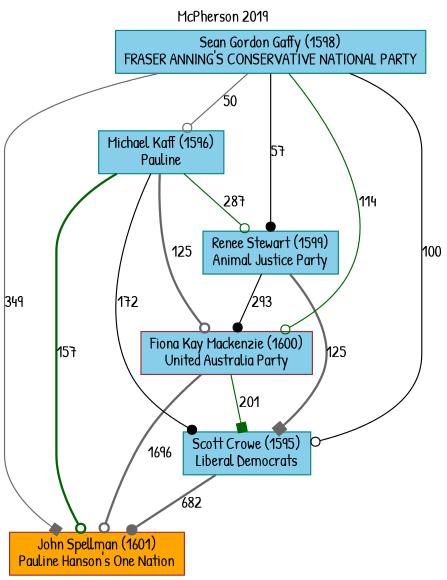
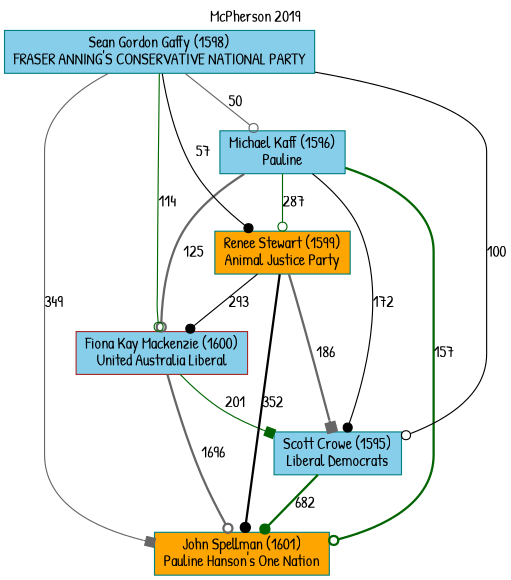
  digraph {
    fontname="Patrick Hand"
    label="McPherson 2019"
    labelloc=t
    mclimit=10
    node [color=teal fillcolor=skyblue fontname="Patrick Hand" shape=box style=filled]
    edge [arrowhead=odot color=darkgreen fontname="Patrick Hand" style=solid]
-   n1 [color=brown fillcolor=orange label="John Spellman (1601)\nPauline Hanson's One Nation"]
+   n1 [fillcolor=orange label="John Spellman (1601)\nPauline Hanson's One Nation"]
    n2 [label="Scott Crowe (1595)\nLiberal Democrats"]
-   n3 [color=brown label="Fiona Kay Mackenzie (1600)\nUnited Australia Party"]
-   n4 [label="Renee Stewart (1599)\nAnimal Justice Party"]
+   n3 [color=brown label="Fiona Kay Mackenzie (1600)\nUnited Australia Liberal"]
+   n4 [fillcolor=orange label="Renee Stewart (1599)\nAnimal Justice Party"]
    n5 [label="Michael Kaff (1596)\nPauline"]
    n6 [label="Sean Gordon Gaffy (1598)\nFRASER ANNING'S CONSERVATIVE NATIONAL PARTY"]
-   n2 -> n1 [arrowhead=dot color=gray40 label=682 style=bold]
+   n2 -> n1 [arrowhead=dot label=682 style=bold]
    n3 -> n1 [color=gray40 label=1696 style=bold]
    n3 -> n2 [arrowhead=box label=201]
-   n4 -> n2 [arrowhead=box color=gray40 label=125 style=bold]
+   n4 -> n1 [arrowhead=dot color=black label=352 style=bold]
+   n4 -> n2 [arrowhead=box color=gray40 label=186 style=bold]
    n4 -> n3 [arrowhead=dot color=black label=293]
    n5 -> n1 [label=157 style=bold]
    n5 -> n2 [arrowhead=dot color=black label=172]
    n5 -> n3 [color=gray40 label=125 style=bold]
    n5 -> n4 [label=287]
    n6 -> n1 [arrowhead=box color=gray40 label=349]
    n6 -> n2 [color=black label=100]
    n6 -> n3 [label=114]
    n6 -> n4 [arrowhead=dot color=black label=57]
    n6 -> n5 [color=gray40 label=50]
  }
